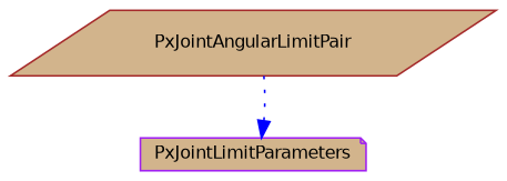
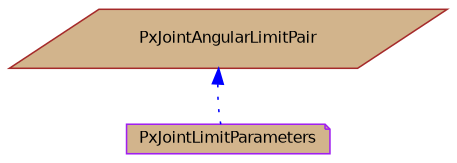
  digraph {
    node [fillcolor=tan fontname=Helvetica fontsize=10 style=filled]
    n1 [color=brown fontcolor=black height=0.2 label=PxJointAngularLimitPair shape=parallelogram width=0.4]
    n2 [color=purple height=0.2 label=PxJointLimitParameters shape=note width=0.4]
-   n2 -> n1 [color=blue dir=back fontname=Helvetica fontsize=10 labelfontname=Helvetica labelfontsize=10 style=dotted]
+   n1 -> n2 [color=blue dir=back fontname=Helvetica fontsize=10 labelfontname=Helvetica labelfontsize=10 style=dotted]
  }
